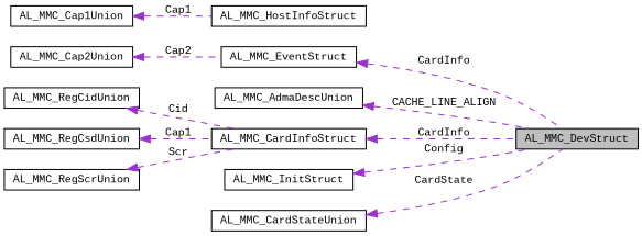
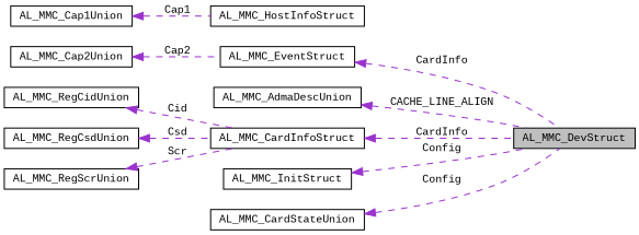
  digraph {
    fontname="Liberation Mono"
    rankdir=LR
    node [color=black fillcolor=white fontname="Liberation Mono" fontsize=10 shape=record style=filled]
    edge [color=darkorchid3 dir=back fontname="Liberation Mono" fontsize=10 labelfontname=Helvetica labelfontsize=10 style=dashed]
    n1 [fillcolor=grey75 fontcolor=black height=0.2 label=AL_MMC_DevStruct width=0.4]
    n2 [height=0.2 label=AL_MMC_EventStruct width=0.4]
    n3 [height=0.2 label=AL_MMC_HostInfoStruct width=0.4]
    n4 [height=0.2 label=AL_MMC_Cap1Union width=0.4]
    n5 [height=0.2 label=AL_MMC_Cap2Union width=0.4]
    n6 [height=0.2 label=AL_MMC_AdmaDescUnion width=0.4]
    n7 [height=0.2 label=AL_MMC_CardInfoStruct width=0.4]
    n8 [height=0.2 label=AL_MMC_RegCidUnion width=0.4]
    n9 [height=0.2 label=AL_MMC_RegCsdUnion width=0.4]
    n10 [height=0.2 label=AL_MMC_RegScrUnion width=0.4]
    n11 [height=0.2 label=AL_MMC_InitStruct width=0.4]
    n12 [height=0.2 label=AL_MMC_CardStateUnion width=0.4]
    n2 -> n1 [label=" CardInfo"]
    n4 -> n3 [label=" Cap1"]
    n5 -> n2 [label=" Cap2"]
    n6 -> n1 [label=" CACHE_LINE_ALIGN"]
    n7 -> n1 [label=" CardInfo"]
    n8 -> n7 [label=" Cid"]
-   n9 -> n7 [label=" Cap1"]
+   n9 -> n7 [label=" Csd"]
    n10 -> n7 [label=" Scr"]
    n11 -> n1 [label=" Config"]
-   n12 -> n1 [label=" CardState"]
+   n12 -> n1 [label=" Config"]
  }
